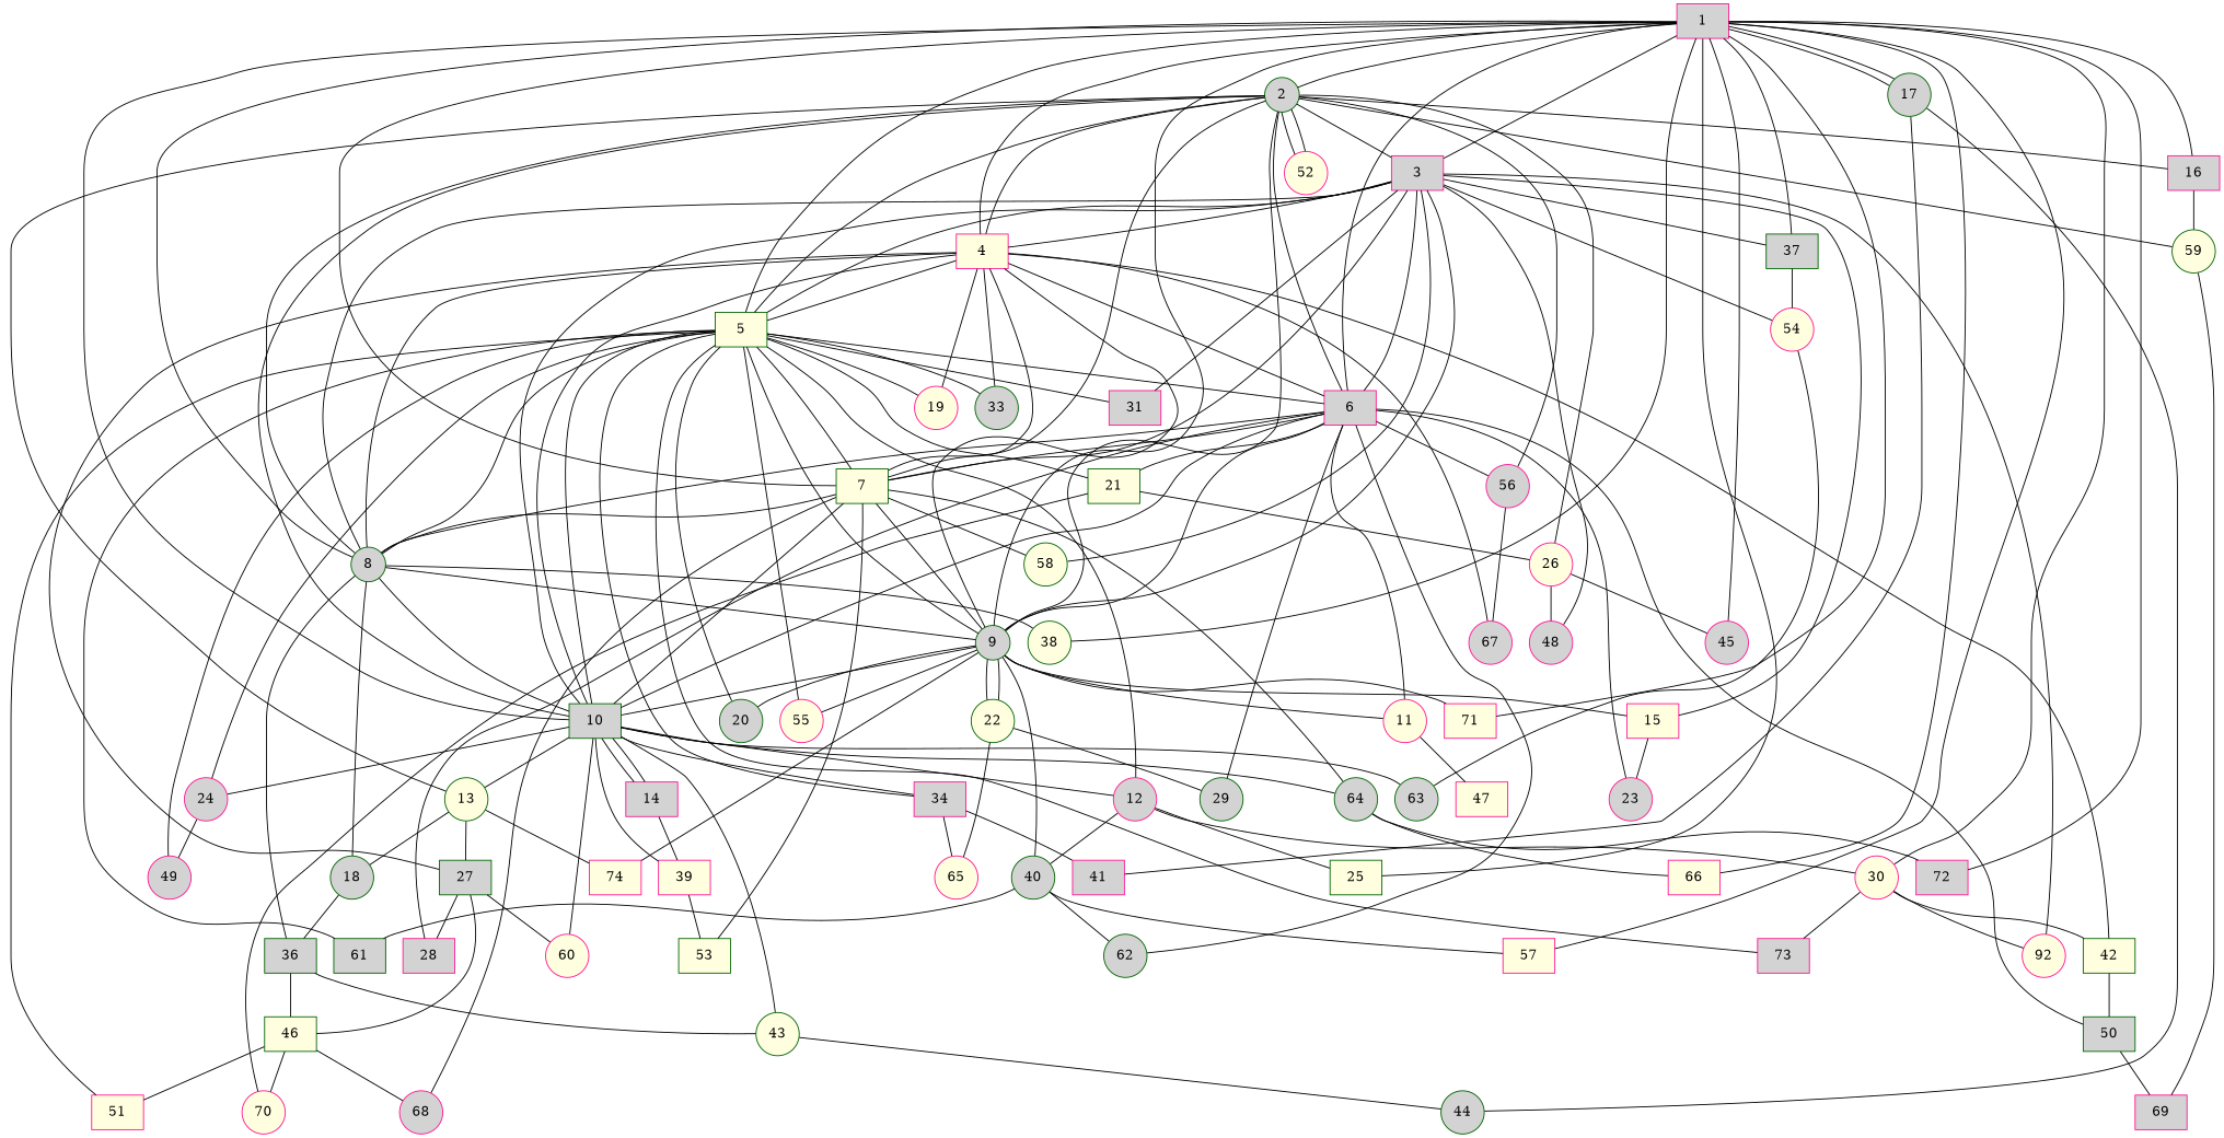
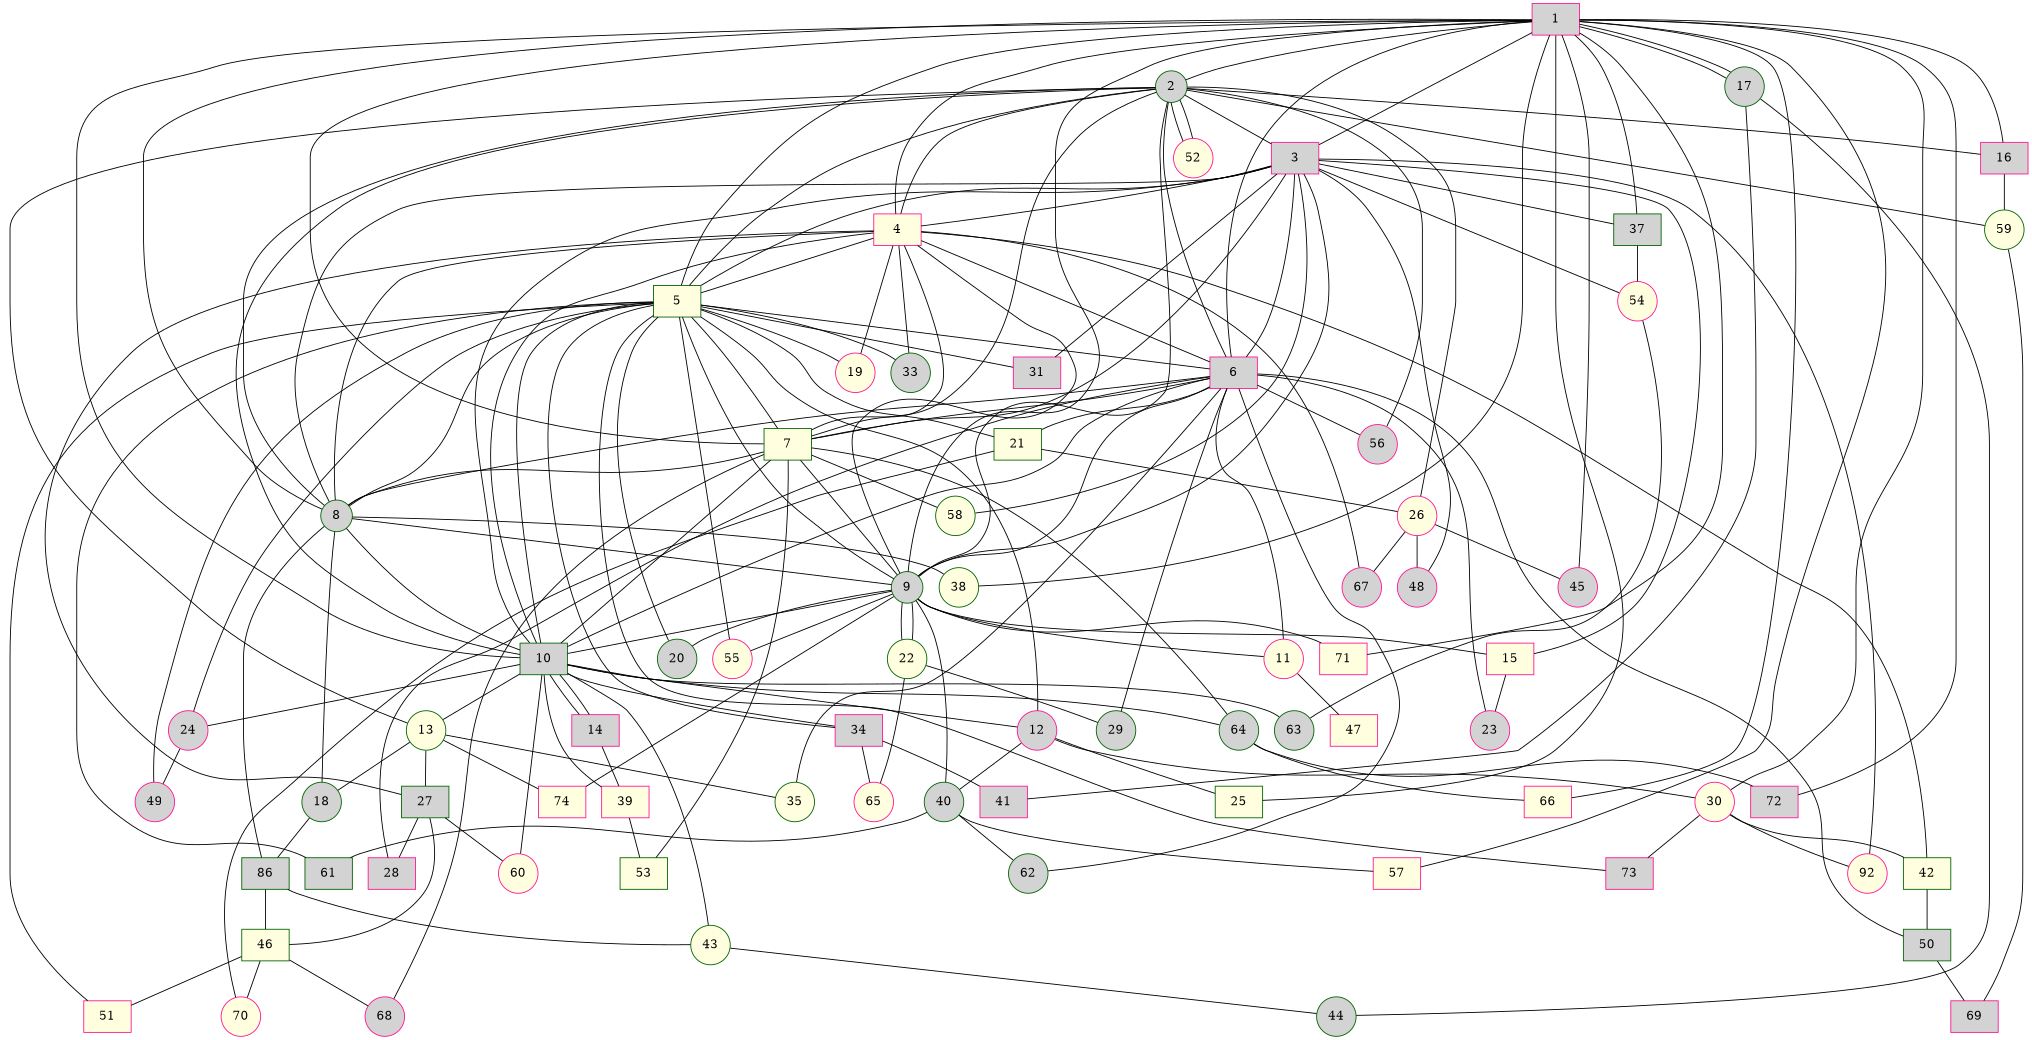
  graph {
    node [color=deeppink fillcolor=lightgrey shape=circle style=filled]
    1 [shape=box]
    2 [color=darkgreen]
    3 [shape=box]
    4 [fillcolor=lightyellow shape=box]
    5 [color=darkgreen fillcolor=lightyellow shape=box]
    6 [shape=box]
    7 [color=darkgreen fillcolor=lightyellow shape=box]
    8 [color=darkgreen]
    9 [color=darkgreen]
    10 [color=darkgreen shape=box]
    16 [shape=box]
    17 [color=darkgreen]
    25 [color=darkgreen fillcolor=lightyellow shape=box]
    30 [fillcolor=lightyellow]
    37 [color=darkgreen shape=box]
    38 [color=darkgreen fillcolor=lightyellow]
    45
    57 [fillcolor=lightyellow shape=box]
    66 [fillcolor=lightyellow shape=box]
    71 [fillcolor=lightyellow shape=box]
    72 [shape=box]
    13 [color=darkgreen fillcolor=lightyellow]
    26 [fillcolor=lightyellow]
    52 [fillcolor=lightyellow]
    56
    59 [color=darkgreen fillcolor=lightyellow]
    15 [fillcolor=lightyellow shape=box]
    31 [shape=box]
    n29 [fillcolor=lightyellow label=92]
    48
    54 [fillcolor=lightyellow]
    58 [color=darkgreen fillcolor=lightyellow]
    19 [fillcolor=lightyellow]
    27 [color=darkgreen shape=box]
    33 [color=darkgreen]
    42 [color=darkgreen fillcolor=lightyellow shape=box]
    67
    12
    20 [color=darkgreen]
    21 [color=darkgreen fillcolor=lightyellow shape=box]
    24
    34 [shape=box]
    49
    51 [fillcolor=lightyellow shape=box]
    55 [fillcolor=lightyellow]
    61 [color=darkgreen shape=box]
    73 [shape=box]
    11 [fillcolor=lightyellow]
    23
    28 [shape=box]
    29 [color=darkgreen]
+   35 [color=darkgreen fillcolor=lightyellow]
    50 [color=darkgreen shape=box]
    62 [color=darkgreen]
    53 [color=darkgreen fillcolor=lightyellow shape=box]
    64 [color=darkgreen]
    68
    18 [color=darkgreen]
-   36 [color=darkgreen shape=box]
+   36 [color=darkgreen shape=box label=86]
    22 [color=darkgreen fillcolor=lightyellow]
    40 [color=darkgreen]
    74 [fillcolor=lightyellow shape=box]
    14 [shape=box]
    39 [fillcolor=lightyellow shape=box]
    43 [color=darkgreen fillcolor=lightyellow]
    60 [fillcolor=lightyellow]
    63 [color=darkgreen]
    41 [shape=box]
    44 [color=darkgreen]
    69 [shape=box]
    46 [color=darkgreen fillcolor=lightyellow shape=box]
    70 [fillcolor=lightyellow]
    65 [fillcolor=lightyellow]
    47 [fillcolor=lightyellow shape=box]
    1 -- 2
    1 -- 3
    1 -- 4
    1 -- 5
    1 -- 6
    1 -- 7
    1 -- 8
    1 -- 9
    1 -- 10
    1 -- 16
    1 -- 17
    1 -- 17
    1 -- 25
    1 -- 30
    1 -- 37
    1 -- 38
    1 -- 45
    1 -- 57
    1 -- 66
    1 -- 71
    1 -- 72
    2 -- 3
    2 -- 4
    2 -- 5
    2 -- 6
    2 -- 7
    2 -- 8
    2 -- 9
    2 -- 10
    2 -- 16
    2 -- 13
    2 -- 26
    2 -- 52
    2 -- 52
    2 -- 56
    2 -- 59
    3 -- 4
    3 -- 5
    3 -- 6
    3 -- 7
    3 -- 8
    3 -- 9
    3 -- 10
    3 -- 37
    3 -- 15
    3 -- 31
    3 -- n29
    3 -- 48
    3 -- 54
    3 -- 58
    4 -- 5
    4 -- 6
    4 -- 7
    4 -- 8
    4 -- 9
    4 -- 10
    4 -- 19
    4 -- 27
    4 -- 33
    4 -- 42
    4 -- 67
    5 -- 6
    5 -- 7
    5 -- 8
    5 -- 9
    5 -- 10
    5 -- 31
    5 -- 19
    5 -- 33
    5 -- 12
    5 -- 20
    5 -- 21
    5 -- 24
    5 -- 34
    5 -- 49
    5 -- 51
    5 -- 55
    5 -- 61
    5 -- 73
    6 -- 7
    6 -- 8
    6 -- 9
    6 -- 10
    6 -- 56
    6 -- 21
    6 -- 11
    6 -- 23
    6 -- 28
    6 -- 29
+   6 -- 35
    6 -- 50
    6 -- 62
    7 -- 8
    7 -- 9
    7 -- 10
    7 -- 58
    7 -- 53
    7 -- 64
    7 -- 68
    8 -- 9
    8 -- 10
    8 -- 38
    8 -- 18
    8 -- 36
    9 -- 10
    9 -- 71
    9 -- 15
    9 -- 20
    9 -- 55
    9 -- 11
    9 -- 22
    9 -- 22
    9 -- 40
    9 -- 74
    10 -- 13
    10 -- 12
    10 -- 24
    10 -- 34
    10 -- 64
    10 -- 14
    10 -- 14
    10 -- 39
    10 -- 43
    10 -- 60
    10 -- 63
    16 -- 59
    17 -- 41
    17 -- 44
    30 -- n29
    30 -- 42
    30 -- 73
    37 -- 54
    13 -- 27
+   13 -- 35
    13 -- 18
    13 -- 74
    26 -- 45
    26 -- 48
-   56 -- 67
+   26 -- 67
    59 -- 69
    15 -- 23
    54 -- 63
    27 -- 28
    27 -- 60
    27 -- 46
    42 -- 50
    12 -- 25
    12 -- 30
    12 -- 40
    21 -- 26
    21 -- 70
    24 -- 49
    34 -- 41
    34 -- 65
    11 -- 47
    50 -- 69
    64 -- 66
    64 -- 72
    18 -- 36
    36 -- 43
    36 -- 46
    22 -- 29
    22 -- 65
    40 -- 57
    40 -- 61
    40 -- 62
    14 -- 39
    39 -- 53
    43 -- 44
    46 -- 51
    46 -- 68
    46 -- 70
  }
